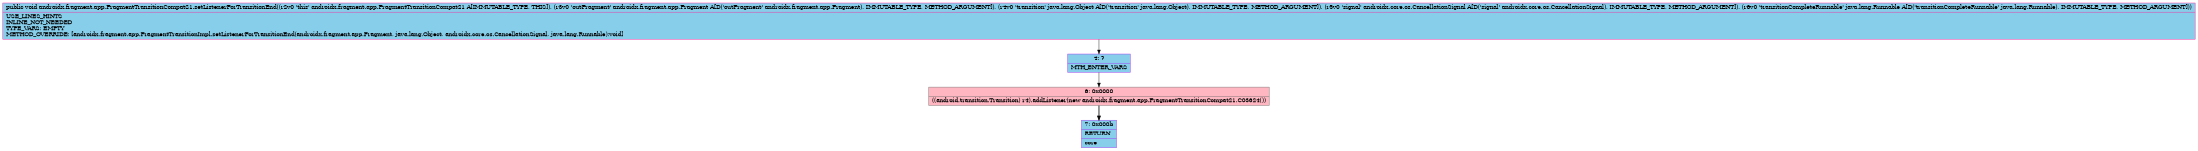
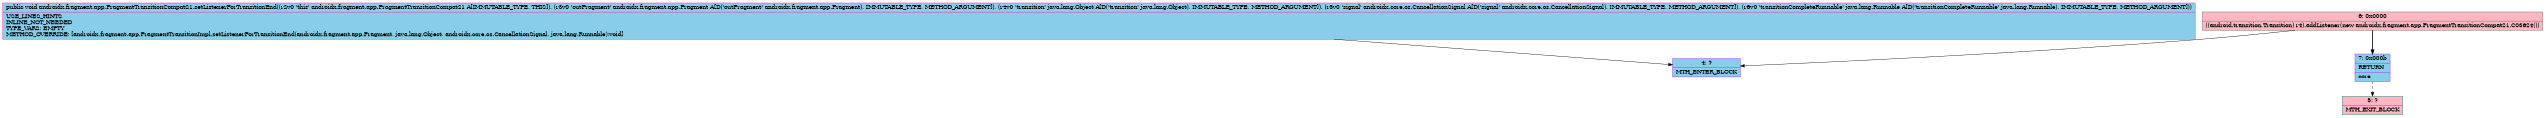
  digraph {
    node [color=purple fillcolor=skyblue shape=record style=filled]
    edge [style=solid]
-   n1 [label="{4\:\ ?|MTH_ENTER_VARS\l}"]
+   n1 [label="{4\:\ ?|MTH_ENTER_BLOCK\l}"]
    n2 [color=gray40 fillcolor=lightpink label="{6\:\ 0x0000|((android.transition.Transition) r4).addListener(new androidx.fragment.app.FragmentTransitionCompat21.C03624())\l}"]
    n3 [label="{7\:\ 0x000b|RETURN\l|core\l}"]
+   n4 [color=teal fillcolor=lightpink label="{5\:\ ?|MTH_EXIT_BLOCK\l}"]
    n5 [color=deeppink label="{public void androidx.fragment.app.FragmentTransitionCompat21.setListenerForTransitionEnd((r2v0 'this' androidx.fragment.app.FragmentTransitionCompat21 A[IMMUTABLE_TYPE, THIS]), (r3v0 'outFragment' androidx.fragment.app.Fragment A[D('outFragment' androidx.fragment.app.Fragment), IMMUTABLE_TYPE, METHOD_ARGUMENT]), (r4v0 'transition' java.lang.Object A[D('transition' java.lang.Object), IMMUTABLE_TYPE, METHOD_ARGUMENT]), (r5v0 'signal' androidx.core.os.CancellationSignal A[D('signal' androidx.core.os.CancellationSignal), IMMUTABLE_TYPE, METHOD_ARGUMENT]), (r6v0 'transitionCompleteRunnable' java.lang.Runnable A[D('transitionCompleteRunnable' java.lang.Runnable), IMMUTABLE_TYPE, METHOD_ARGUMENT]))  | USE_LINES_HINTS\lINLINE_NOT_NEEDED\lTYPE_VARS: EMPTY\lMETHOD_OVERRIDE: [androidx.fragment.app.FragmentTransitionImpl.setListenerForTransitionEnd(androidx.fragment.app.Fragment, java.lang.Object, androidx.core.os.CancellationSignal, java.lang.Runnable):void]\l}"]
-   n1 -> n2
+   n2 -> n1
    n2 -> n3 [style=bold]
+   n3 -> n4 [style=dashed]
    n5 -> n1
  }
